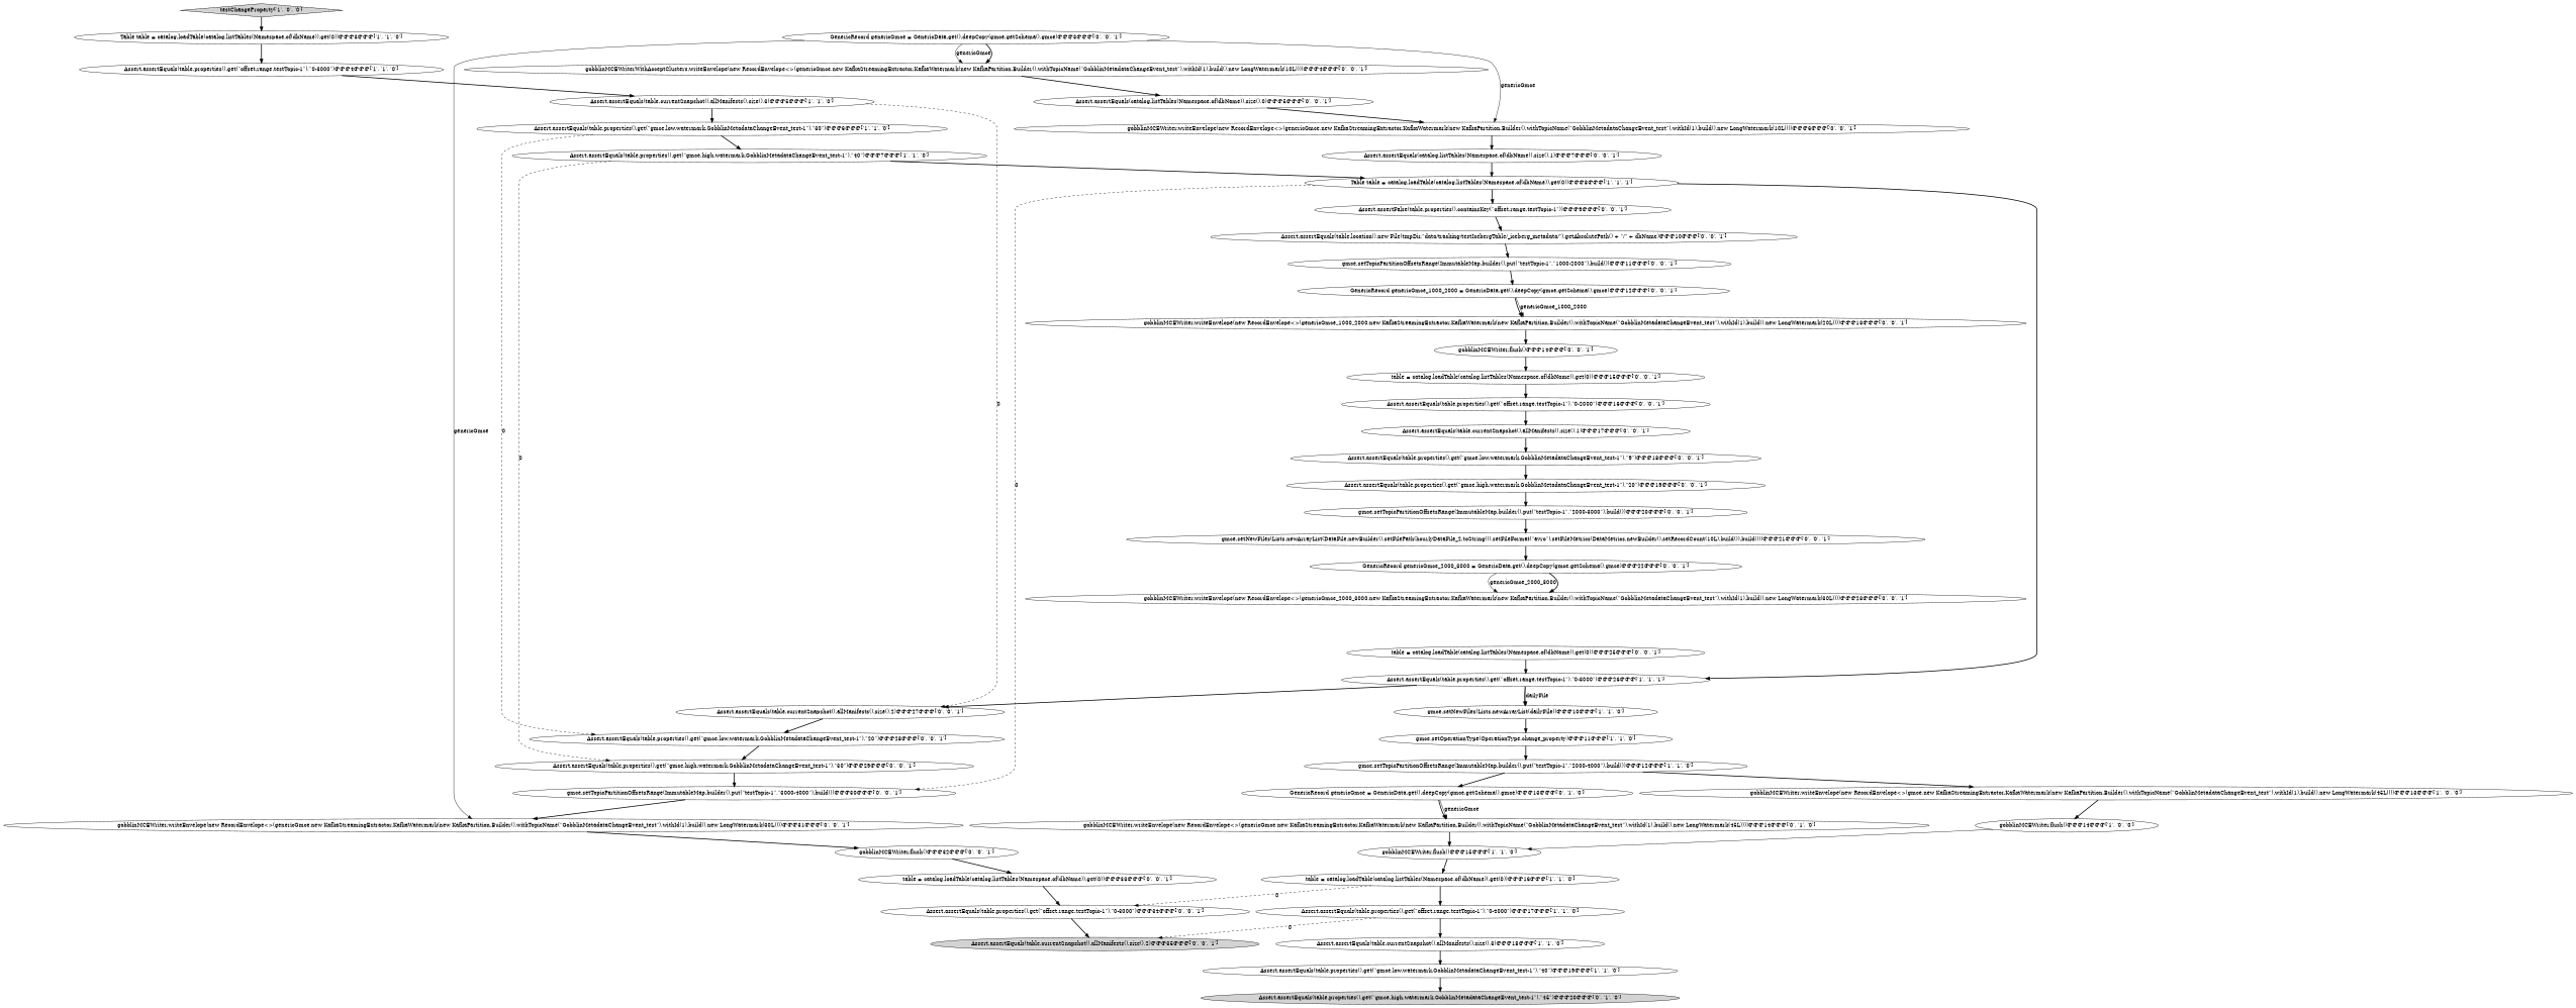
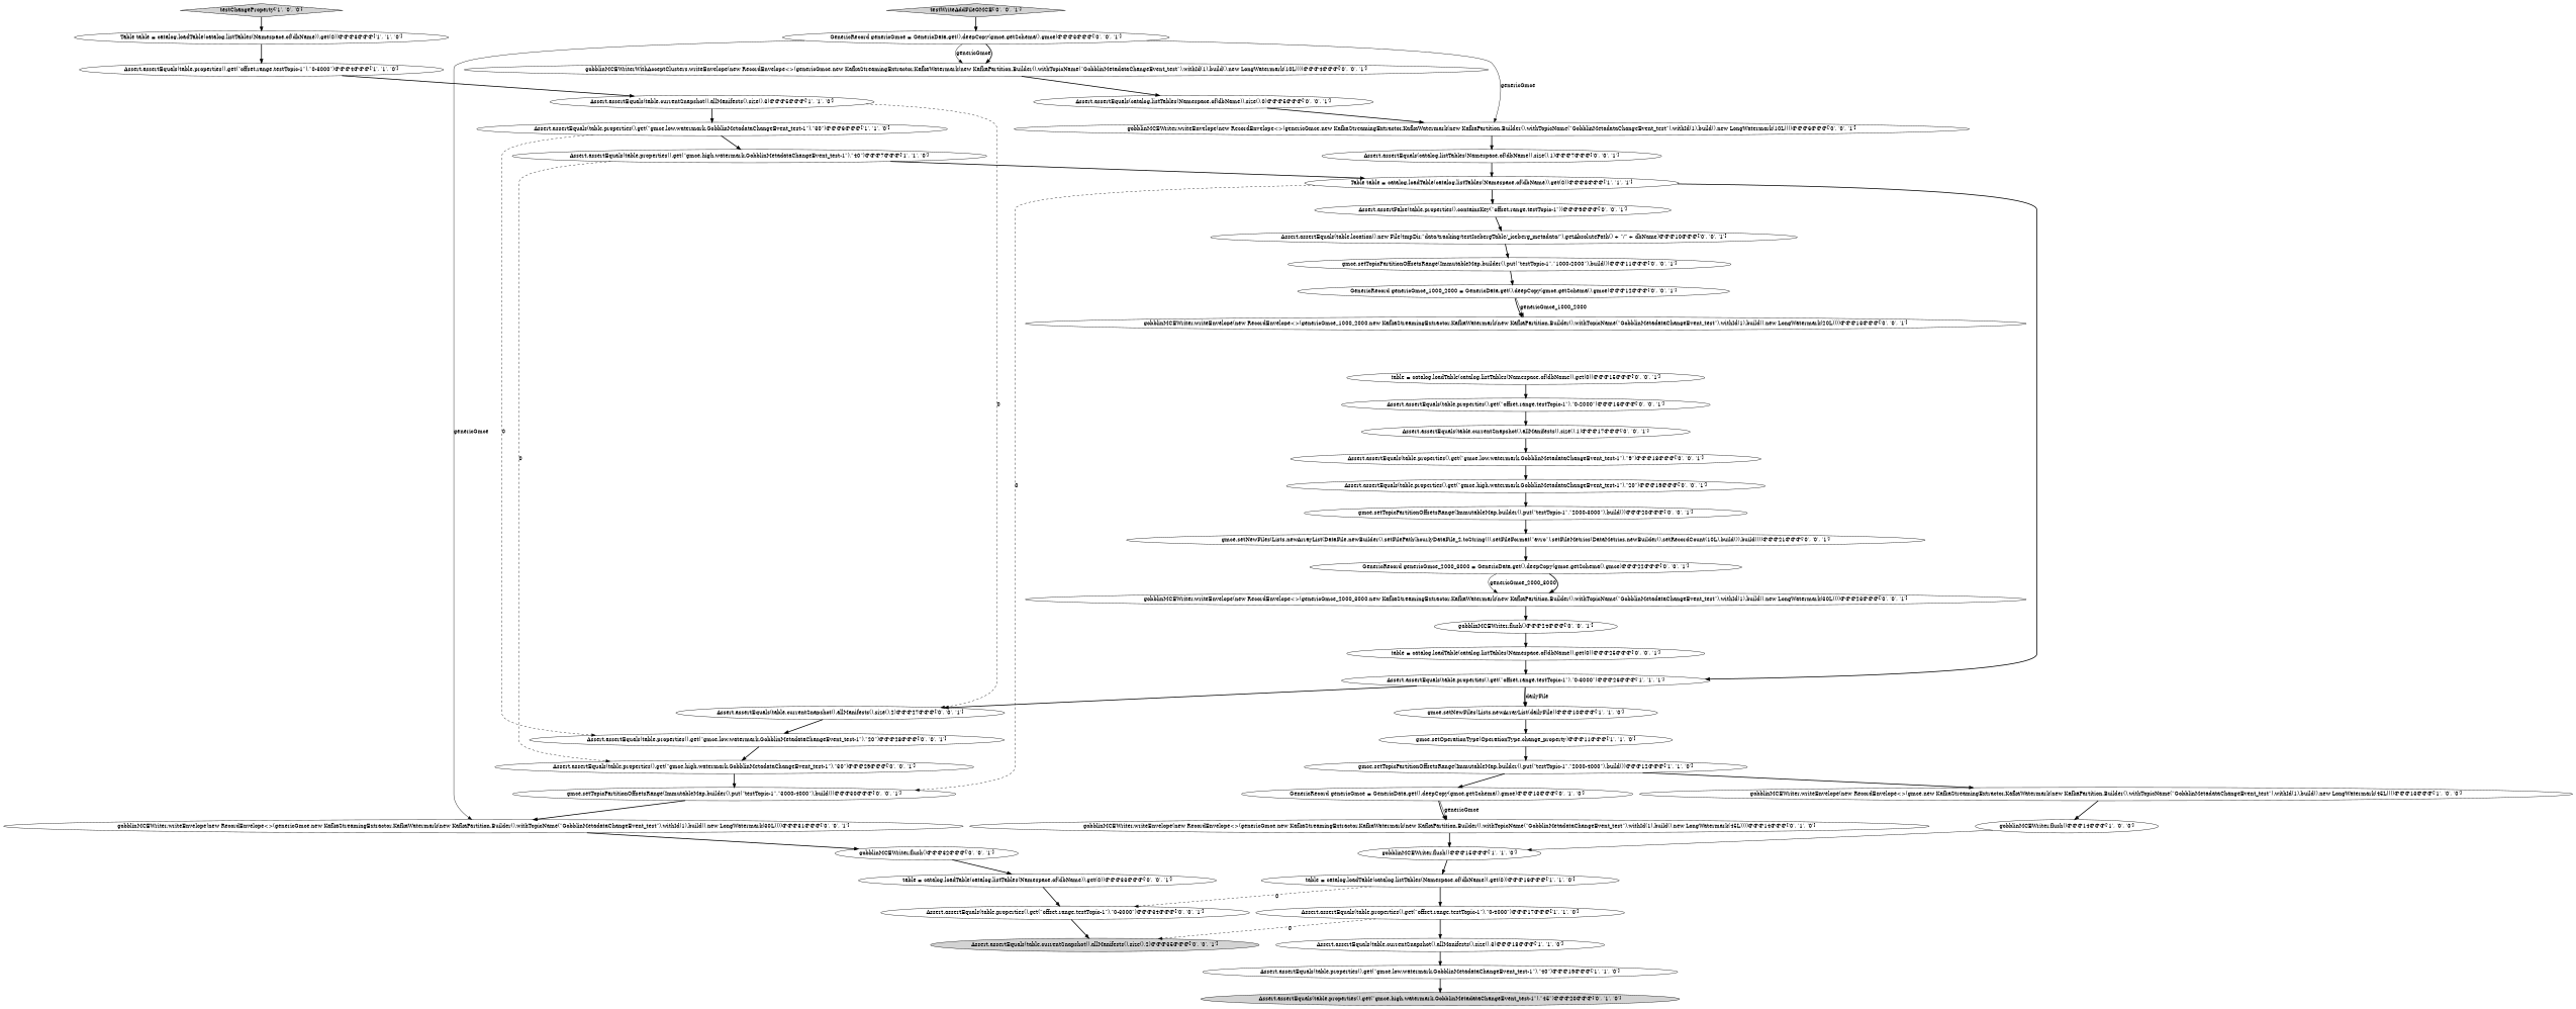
  digraph {
    node [fillcolor=white shape=ellipse style=filled]
    edge [style=bold]
    n1 [label="GenericRecord genericGmce_2000_3000 = GenericData.get().deepCopy(gmce.getSchema(),gmce)@@@22@@@['0', '0', '1']"]
    n2 [label="gobblinMCEWriter.writeEnvelope(new RecordEnvelope<>(genericGmce_2000_3000,new KafkaStreamingExtractor.KafkaWatermark(new KafkaPartition.Builder().withTopicName(\"GobblinMetadataChangeEvent_test\").withId(1).build(),new LongWatermark(30L))))@@@23@@@['0', '0', '1']"]
+   n3 [label="gobblinMCEWriter.flush()@@@24@@@['0', '0', '1']"]
+   n4 [fillcolor=lightgray label="testWriteAddFileGMCE['0', '0', '1']" shape=diamond]
    n5 [label="GenericRecord genericGmce = GenericData.get().deepCopy(gmce.getSchema(),gmce)@@@3@@@['0', '0', '1']"]
    n6 [label="gobblinMCEWriter.writeEnvelope(new RecordEnvelope<>(genericGmce,new KafkaStreamingExtractor.KafkaWatermark(new KafkaPartition.Builder().withTopicName(\"GobblinMetadataChangeEvent_test\").withId(1).build(),new LongWatermark(30L))))@@@31@@@['0', '0', '1']"]
    n7 [label="gobblinMCEWriter.writeEnvelope(new RecordEnvelope<>(genericGmce,new KafkaStreamingExtractor.KafkaWatermark(new KafkaPartition.Builder().withTopicName(\"GobblinMetadataChangeEvent_test\").withId(1).build(),new LongWatermark(10L))))@@@6@@@['0', '0', '1']"]
    n8 [label="gobblinMCEWriterWithAcceptClusters.writeEnvelope(new RecordEnvelope<>(genericGmce,new KafkaStreamingExtractor.KafkaWatermark(new KafkaPartition.Builder().withTopicName(\"GobblinMetadataChangeEvent_test\").withId(1).build(),new LongWatermark(10L))))@@@4@@@['0', '0', '1']"]
    n9 [label="Assert.assertEquals(table.properties().get(\"gmce.low.watermark.GobblinMetadataChangeEvent_test-1\"),\"9\")@@@18@@@['0', '0', '1']"]
    n10 [label="Assert.assertEquals(table.properties().get(\"gmce.high.watermark.GobblinMetadataChangeEvent_test-1\"),\"20\")@@@19@@@['0', '0', '1']"]
    n11 [label="gmce.setTopicPartitionOffsetsRange(ImmutableMap.builder().put(\"testTopic-1\",\"2000-3000\").build())@@@20@@@['0', '0', '1']"]
    n12 [label="gmce.setTopicPartitionOffsetsRange(ImmutableMap.builder().put(\"testTopic-1\",\"3000-4000\").build())@@@30@@@['0', '0', '1']"]
    n13 [label="gobblinMCEWriter.flush()@@@32@@@['0', '0', '1']"]
    n14 [label="Assert.assertEquals(table.currentSnapshot().allManifests().size(),3)@@@18@@@['1', '1', '0']"]
    n15 [label="Assert.assertEquals(table.properties().get(\"gmce.low.watermark.GobblinMetadataChangeEvent_test-1\"),\"40\")@@@19@@@['1', '1', '0']"]
    n16 [fillcolor=lightgray label="Assert.assertEquals(table.properties().get(\"gmce.high.watermark.GobblinMetadataChangeEvent_test-1\"),\"45\")@@@20@@@['0', '1', '0']"]
    n17 [label="table = catalog.loadTable(catalog.listTables(Namespace.of(dbName)).get(0))@@@33@@@['0', '0', '1']"]
    n18 [fillcolor=lightgray label="testChangeProperty['1', '0', '0']" shape=diamond]
    n19 [label="Table table = catalog.loadTable(catalog.listTables(Namespace.of(dbName)).get(0))@@@3@@@['1', '1', '0']"]
    n20 [label="Assert.assertEquals(table.properties().get(\"offset.range.testTopic-1\"),\"0-3000\")@@@4@@@['1', '1', '0']"]
    n21 [label="table = catalog.loadTable(catalog.listTables(Namespace.of(dbName)).get(0))@@@16@@@['1', '1', '0']"]
    n22 [label="Assert.assertEquals(table.properties().get(\"offset.range.testTopic-1\"),\"0-3000\")@@@34@@@['0', '0', '1']"]
    n23 [label="Assert.assertEquals(table.properties().get(\"offset.range.testTopic-1\"),\"0-4000\")@@@17@@@['1', '1', '0']"]
    n24 [fillcolor=lightgray label="Assert.assertEquals(table.currentSnapshot().allManifests().size(),2)@@@35@@@['0', '0', '1']"]
    n25 [label="gobblinMCEWriter.writeEnvelope(new RecordEnvelope<>(genericGmce,new KafkaStreamingExtractor.KafkaWatermark(new KafkaPartition.Builder().withTopicName(\"GobblinMetadataChangeEvent_test\").withId(1).build(),new LongWatermark(45L))))@@@14@@@['0', '1', '0']"]
    n26 [label="gobblinMCEWriter.flush()@@@15@@@['1', '1', '0']"]
    n27 [label="Table table = catalog.loadTable(catalog.listTables(Namespace.of(dbName)).get(0))@@@8@@@['1', '1', '1']"]
    n28 [label="Assert.assertFalse(table.properties().containsKey(\"offset.range.testTopic-1\"))@@@9@@@['0', '0', '1']"]
    n29 [label="Assert.assertEquals(table.properties().get(\"offset.range.testTopic-1\"),\"0-3000\")@@@26@@@['1', '1', '1']"]
    n30 [label="Assert.assertEquals(table.location(),new File(tmpDir,\"data/tracking/testIcebergTable/_iceberg_metadata/\").getAbsolutePath() + \"/\" + dbName)@@@10@@@['0', '0', '1']"]
    n31 [label="gmce.setNewFiles(Lists.newArrayList(dailyFile))@@@10@@@['1', '1', '0']"]
    n32 [label="Assert.assertEquals(table.currentSnapshot().allManifests().size(),2)@@@27@@@['0', '0', '1']"]
    n33 [label="table = catalog.loadTable(catalog.listTables(Namespace.of(dbName)).get(0))@@@15@@@['0', '0', '1']"]
    n34 [label="Assert.assertEquals(table.properties().get(\"offset.range.testTopic-1\"),\"0-2000\")@@@16@@@['0', '0', '1']"]
    n35 [label="Assert.assertEquals(table.currentSnapshot().allManifests().size(),1)@@@17@@@['0', '0', '1']"]
    n36 [label="Assert.assertEquals(table.currentSnapshot().allManifests().size(),3)@@@5@@@['1', '1', '0']"]
    n37 [label="Assert.assertEquals(table.properties().get(\"gmce.low.watermark.GobblinMetadataChangeEvent_test-1\"),\"30\")@@@6@@@['1', '1', '0']"]
    n38 [label="gobblinMCEWriter.writeEnvelope(new RecordEnvelope<>(gmce,new KafkaStreamingExtractor.KafkaWatermark(new KafkaPartition.Builder().withTopicName(\"GobblinMetadataChangeEvent_test\").withId(1).build(),new LongWatermark(45L))))@@@13@@@['1', '0', '0']"]
    n39 [label="gobblinMCEWriter.flush()@@@14@@@['1', '0', '0']"]
    n40 [label="gmce.setTopicPartitionOffsetsRange(ImmutableMap.builder().put(\"testTopic-1\",\"1000-2000\").build())@@@11@@@['0', '0', '1']"]
    n41 [label="gmce.setNewFiles(Lists.newArrayList(DataFile.newBuilder().setFilePath(hourlyDataFile_2.toString()).setFileFormat(\"avro\").setFileMetrics(DataMetrics.newBuilder().setRecordCount(10L).build()).build()))@@@21@@@['0', '0', '1']"]
    n42 [label="gobblinMCEWriter.writeEnvelope(new RecordEnvelope<>(genericGmce_1000_2000,new KafkaStreamingExtractor.KafkaWatermark(new KafkaPartition.Builder().withTopicName(\"GobblinMetadataChangeEvent_test\").withId(1).build(),new LongWatermark(20L))))@@@13@@@['0', '0', '1']"]
-   n43 [label="gobblinMCEWriter.flush()@@@14@@@['0', '0', '1']"]
    n44 [label="table = catalog.loadTable(catalog.listTables(Namespace.of(dbName)).get(0))@@@25@@@['0', '0', '1']"]
    n45 [label="gmce.setOperationType(OperationType.change_property)@@@11@@@['1', '1', '0']"]
    n46 [label="Assert.assertEquals(table.properties().get(\"gmce.low.watermark.GobblinMetadataChangeEvent_test-1\"),\"20\")@@@28@@@['0', '0', '1']"]
    n47 [label="gmce.setTopicPartitionOffsetsRange(ImmutableMap.builder().put(\"testTopic-1\",\"2000-4000\").build())@@@12@@@['1', '1', '0']"]
    n48 [label="GenericRecord genericGmce = GenericData.get().deepCopy(gmce.getSchema(),gmce)@@@13@@@['0', '1', '0']"]
    n49 [label="Assert.assertEquals(catalog.listTables(Namespace.of(dbName)).size(),1)@@@7@@@['0', '0', '1']"]
    n50 [label="Assert.assertEquals(catalog.listTables(Namespace.of(dbName)).size(),0)@@@5@@@['0', '0', '1']"]
    n51 [label="Assert.assertEquals(table.properties().get(\"gmce.high.watermark.GobblinMetadataChangeEvent_test-1\"),\"30\")@@@29@@@['0', '0', '1']"]
    n52 [label="Assert.assertEquals(table.properties().get(\"gmce.high.watermark.GobblinMetadataChangeEvent_test-1\"),\"40\")@@@7@@@['1', '1', '0']"]
    n53 [label="GenericRecord genericGmce_1000_2000 = GenericData.get().deepCopy(gmce.getSchema(),gmce)@@@12@@@['0', '0', '1']"]
    n1 -> n2 [label=genericGmce_2000_3000 style=solid]
    n1 -> n2
+   n2 -> n3
+   n3 -> n44
+   n4 -> n5
    n5 -> n6 [label=genericGmce style=solid]
    n5 -> n7 [label=genericGmce style=solid]
    n5 -> n8 [label=genericGmce style=solid]
    n5 -> n8
    n6 -> n13
    n7 -> n49
    n8 -> n50
    n9 -> n10
    n10 -> n11
    n11 -> n41
    n12 -> n6
    n13 -> n17
    n14 -> n15
    n15 -> n16
    n17 -> n22
    n18 -> n19
    n19 -> n20
    n20 -> n36
    n21 -> n22 [label=0 style=dashed]
    n21 -> n23
    n22 -> n24
    n23 -> n14
    n23 -> n24 [label=0 style=dashed]
    n25 -> n26
    n26 -> n21
    n27 -> n12 [label=0 style=dashed]
    n27 -> n28
    n27 -> n29
    n28 -> n30
    n29 -> n31 [label=dailyFile style=solid]
    n29 -> n31
    n29 -> n32
    n30 -> n40
    n31 -> n45
    n32 -> n46
    n33 -> n34
    n34 -> n35
    n35 -> n9
    n36 -> n32 [label=0 style=dashed]
    n36 -> n37
    n37 -> n46 [label=0 style=dashed]
    n37 -> n52
    n38 -> n39
    n39 -> n26 [style=solid]
    n40 -> n53
    n41 -> n1
-   n42 -> n43
-   n43 -> n33
    n44 -> n29
    n45 -> n47
    n46 -> n51
    n47 -> n38
    n47 -> n48
    n48 -> n25
    n48 -> n25 [label=genericGmce style=solid]
    n49 -> n27
    n50 -> n7
    n51 -> n12
    n52 -> n27
    n52 -> n51 [label=0 style=dashed]
    n53 -> n42
    n53 -> n42 [label=genericGmce_1000_2000 style=solid]
  }
